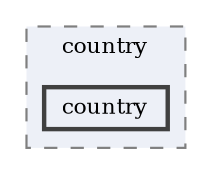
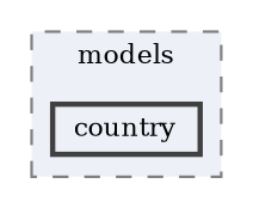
  digraph {
    compound=true
    rankdir=LR
    fontname="DejaVu Serif"
    n1 [color=grey25 fillcolor="#edf0f7" fontname="DejaVu Serif" fontsize=10 height=0.2 label=country shape=box style="filled,bold" width=0.4]
    subgraph cluster_1 {
      bgcolor="#edf0f7"
      fontsize=10
-     label=country
+     label=models
      pencolor=grey50
      style="filled,dashed"
      n1
    }
  }
